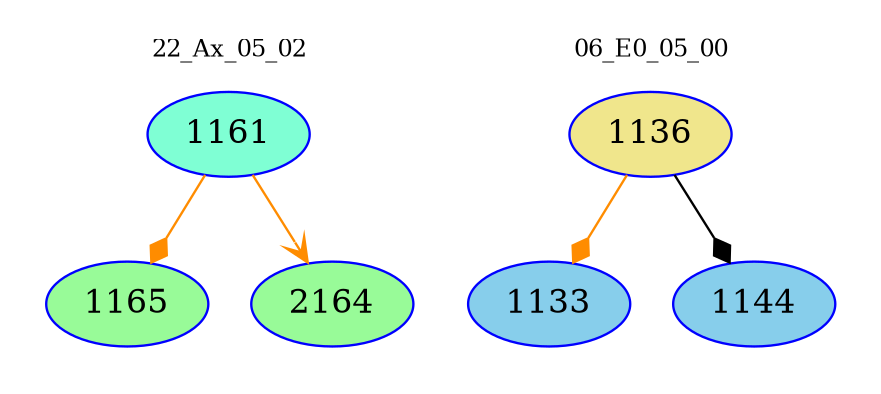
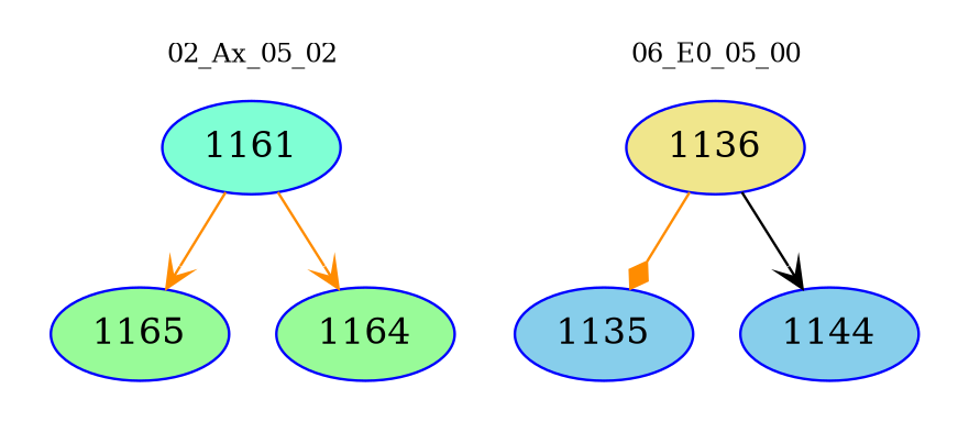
  digraph {
    node [color=blue fillcolor=palegreen style=filled]
    edge [arrowhead=vee color=darkorange]
    n1 [fillcolor=aquamarine label=1161]
    n2 [label=1165]
-   n3 [label=2164]
+   n3 [label=1164]
    n4 [fillcolor=khaki label=1136]
-   n5 [fillcolor=skyblue label=1133]
+   n5 [fillcolor=skyblue label=1135]
    n6 [fillcolor=skyblue label=1144]
    subgraph cluster_1 {
      color=white
      fontsize=10
-     label="22_Ax_05_02"
+     label="02_Ax_05_02"
      n1
      n2
      n3
    }
    subgraph cluster_2 {
      color=white
      fontsize=10
      label="06_E0_05_00"
      n4
      n5
      n6
    }
-   n1 -> n2 [arrowhead=diamond]
+   n1 -> n2
    n1 -> n3
    n4 -> n5 [arrowhead=diamond]
-   n4 -> n6 [arrowhead=diamond color=black]
+   n4 -> n6 [color=black]
  }
